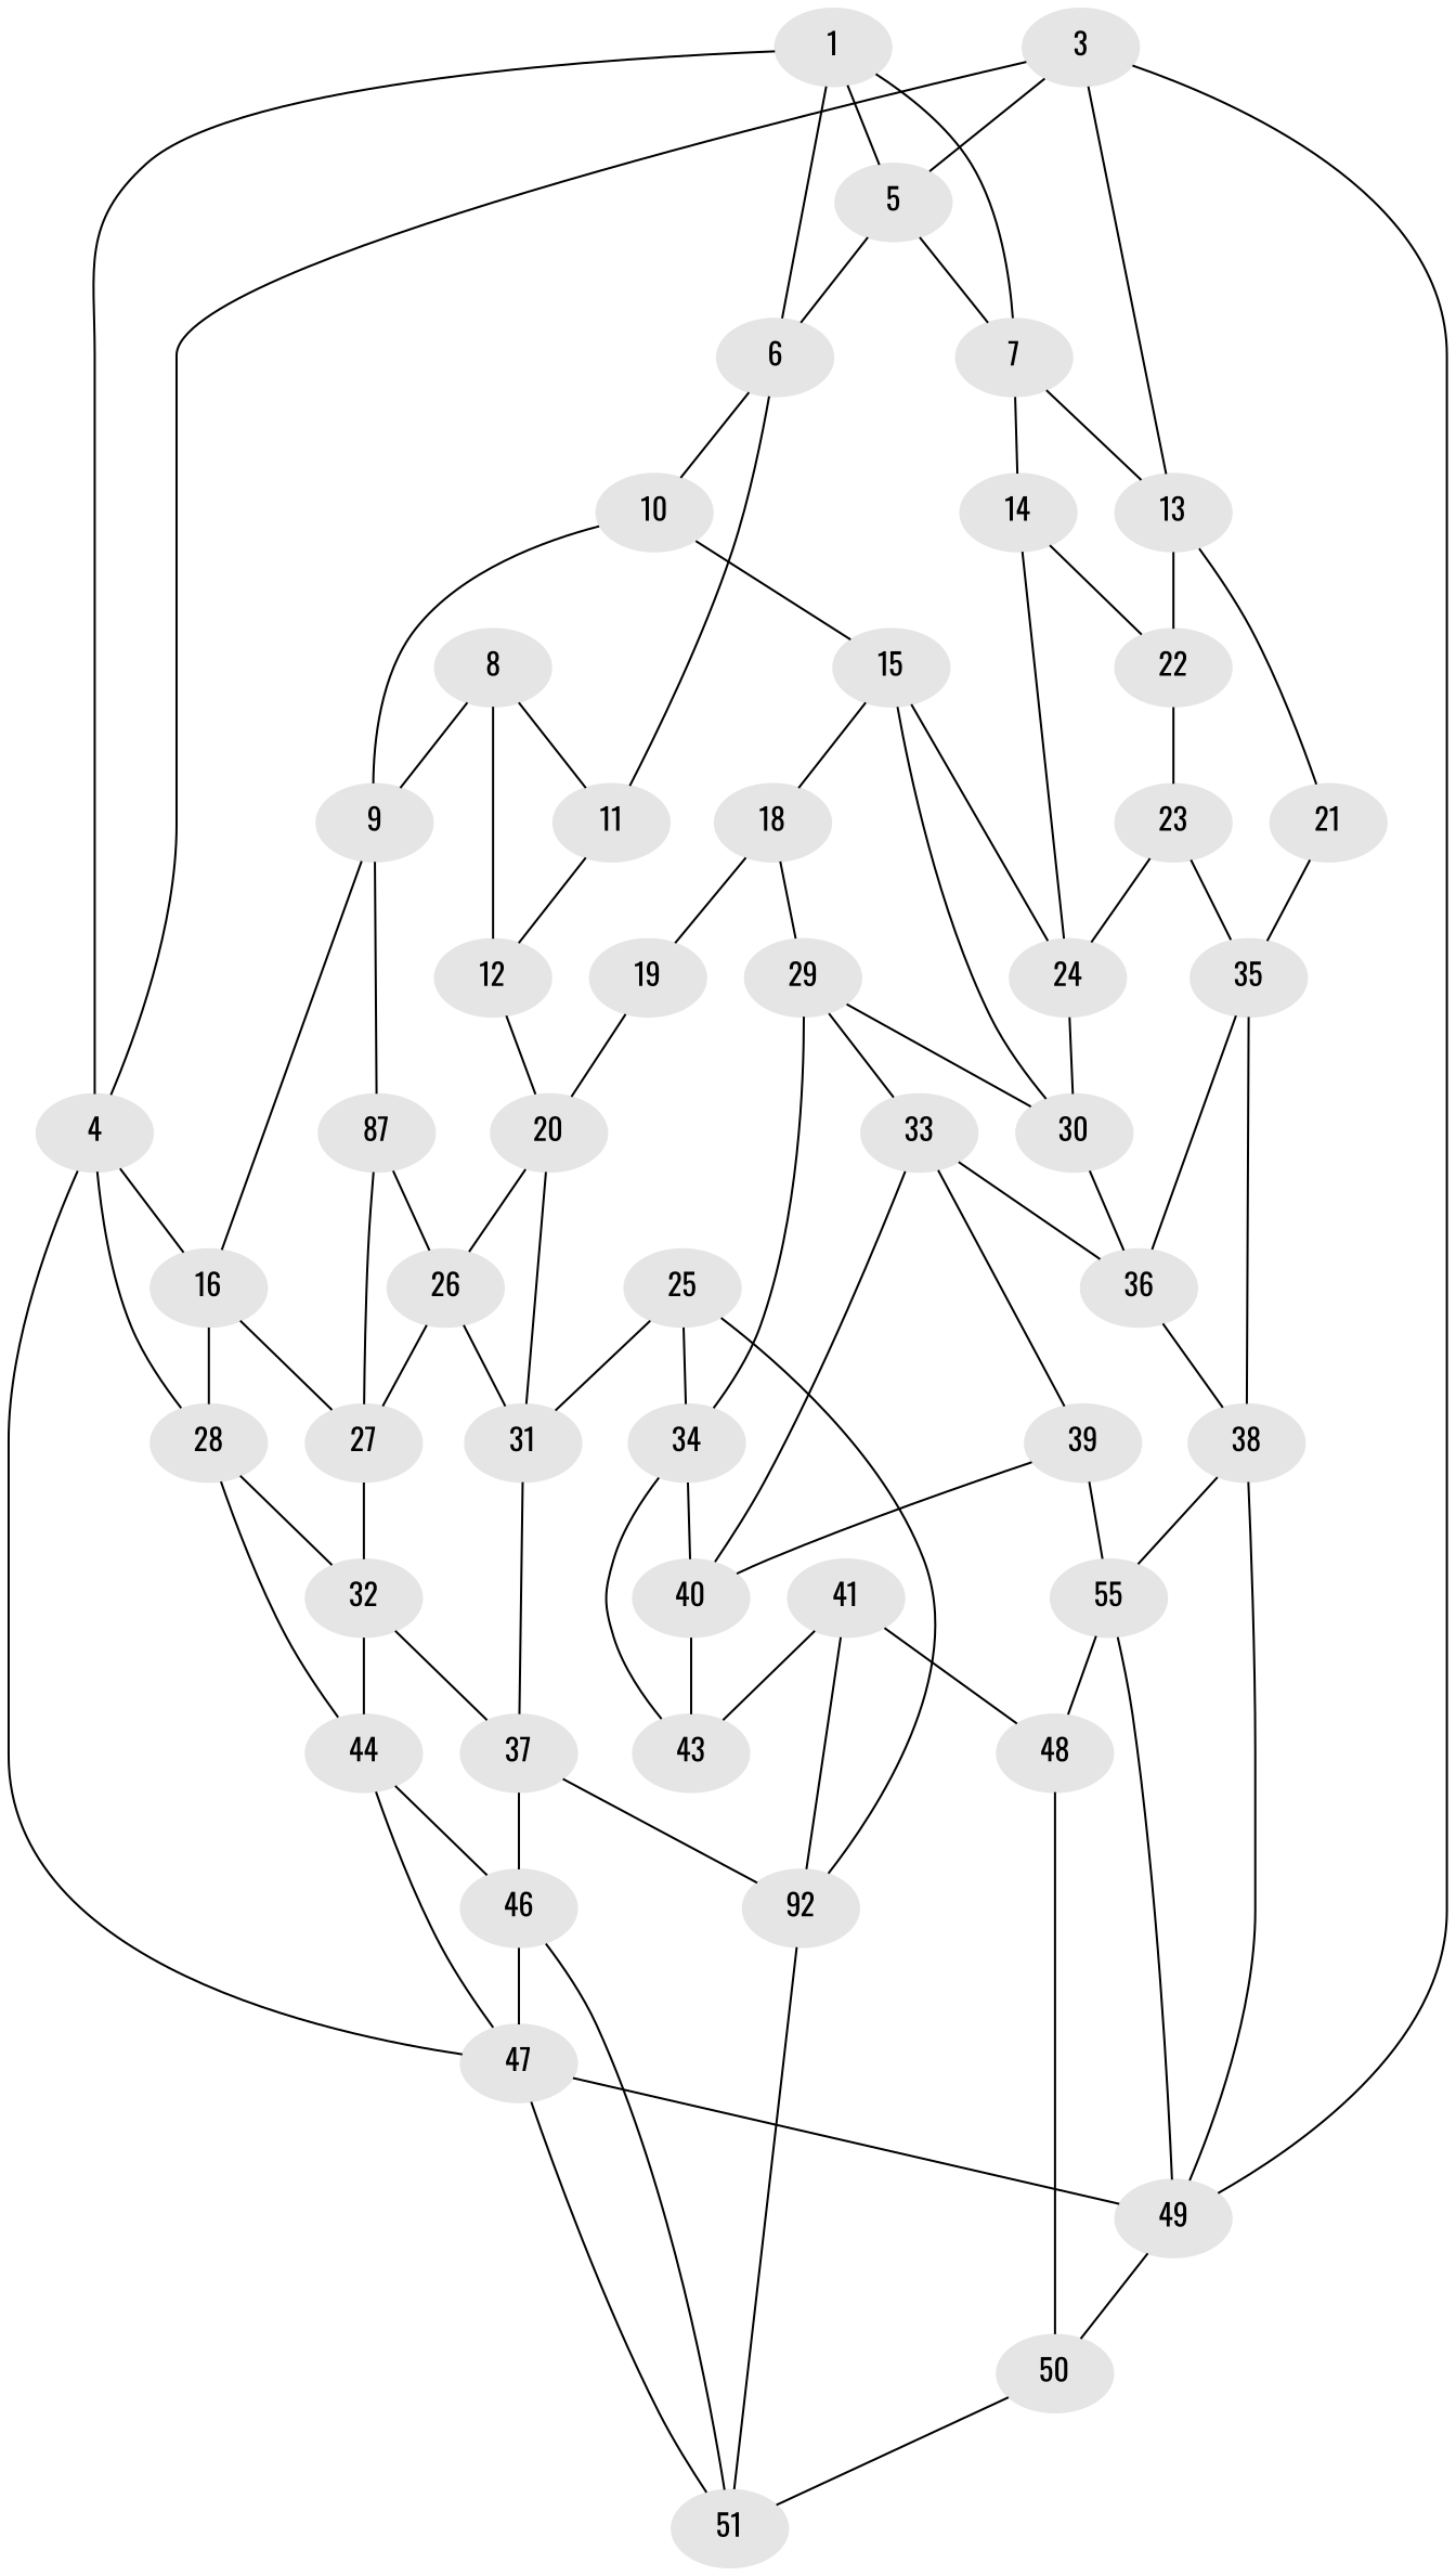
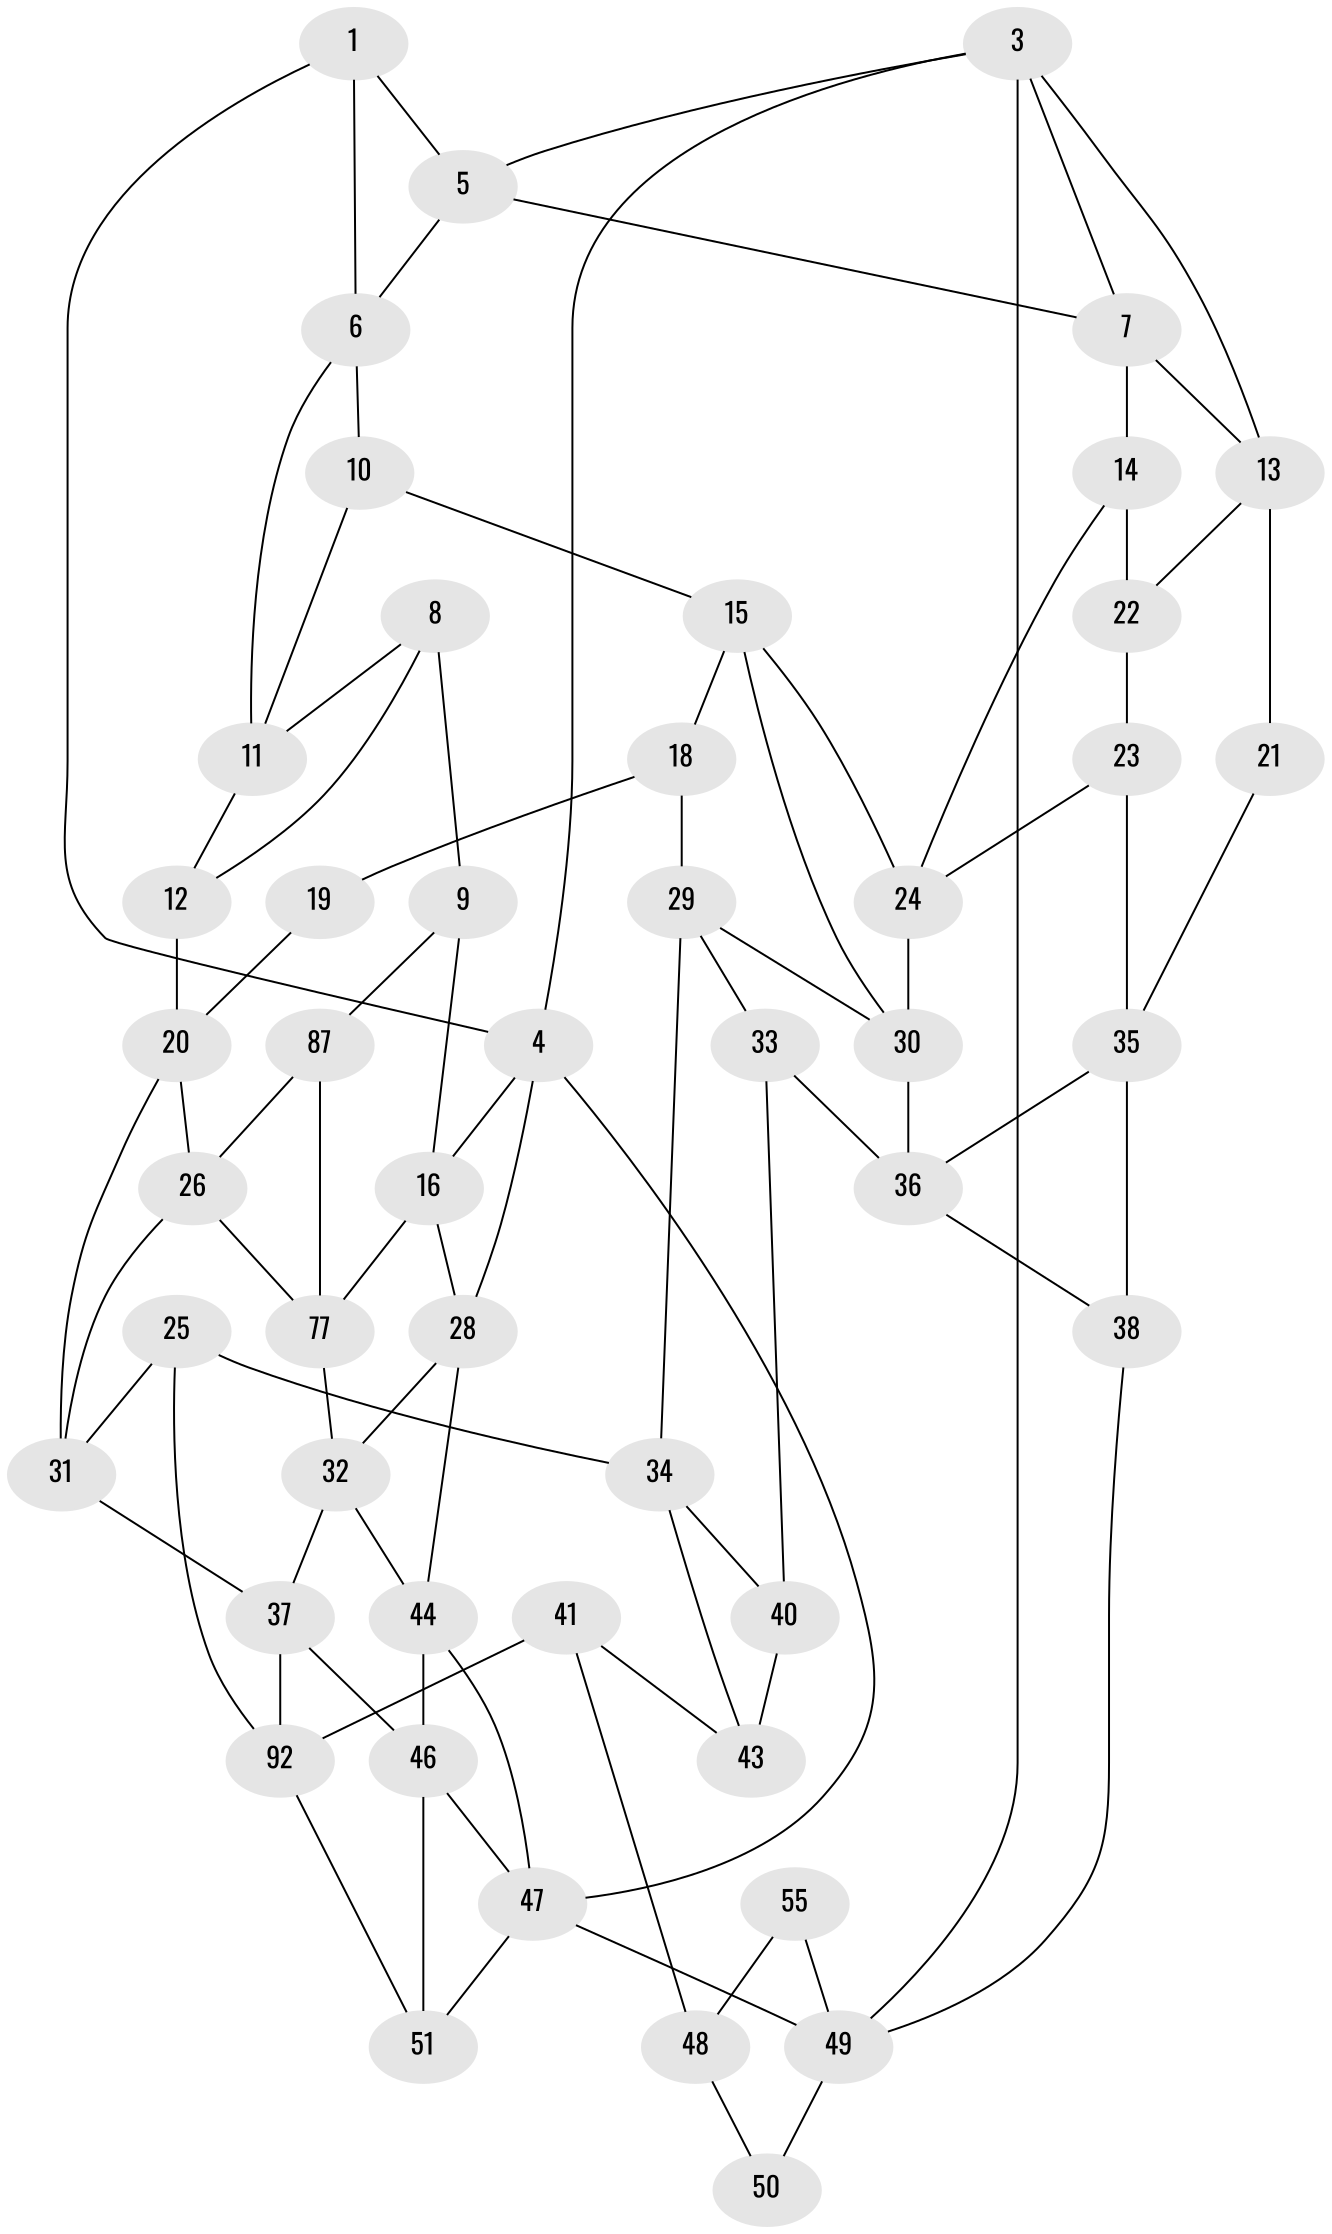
  graph {
    fontname=Oswald
    node [color=gray90 fontname=Oswald style=filled]
    edge [fontname=Oswald weight=1.0]
    1
    4
    5
    6
    16
    28
    47
    7
    10
    11
    8
    9
    12
    n14 [label=87]
    3
    13
    49
    14
    21
    22
    50
-   27
+   27 [label=77]
    32
    44
    51
    15
    24
    20
    26
    18
    30
    31
    35
    23
    19
    29
    36
    34
    33
    37
    38
    25
    n43 [label=92]
    40
    43
    46
-   39
    n48 [label=55]
    48
    41
    1 -- 4
    1 -- 5
    1 -- 6
    4 -- 16
    4 -- 28
    4 -- 47
    5 -- 6
    5 -- 7
    6 -- 10
    6 -- 11
    16 -- 28
    16 -- 27
    28 -- 32
    28 -- 44
    47 -- 49
    47 -- 51
    7 -- 13
    7 -- 14
-   10 -- 9
+   10 -- 11
    10 -- 15
    11 -- 12
    8 -- 11
    8 -- 9
    8 -- 12
    9 -- 16
    9 -- n14
    12 -- 20
    n14 -- 27
    n14 -- 26
    3 -- 4
    3 -- 5
-   1 -- 7
+   3 -- 7
    3 -- 13
    3 -- 49
    13 -- 21
    13 -- 22
    49 -- 50
    14 -- 22
    14 -- 24
    21 -- 35
    22 -- 23
-   50 -- 51
    27 -- 32
    32 -- 44
    32 -- 37
    44 -- 47
    44 -- 46
    15 -- 24
    15 -- 18
    15 -- 30
    24 -- 30
    20 -- 26
    20 -- 31
    26 -- 27
    26 -- 31
    18 -- 19
    18 -- 29
    30 -- 36
    31 -- 37
    35 -- 36
    35 -- 38
    23 -- 24
    23 -- 35
    19 -- 20
    29 -- 30
    29 -- 34
    29 -- 33
    36 -- 38
    34 -- 40
    34 -- 43
    33 -- 36
    33 -- 40
-   33 -- 39
    37 -- n43
    37 -- 46
    38 -- 49
-   38 -- n48
    25 -- 31
    25 -- 34
    25 -- n43
    n43 -- 51
    40 -- 43
    46 -- 47
    46 -- 51
-   39 -- 40
-   39 -- n48
    n48 -- 49
    n48 -- 48
    48 -- 50
    41 -- n43
    41 -- 43
    41 -- 48
  }
